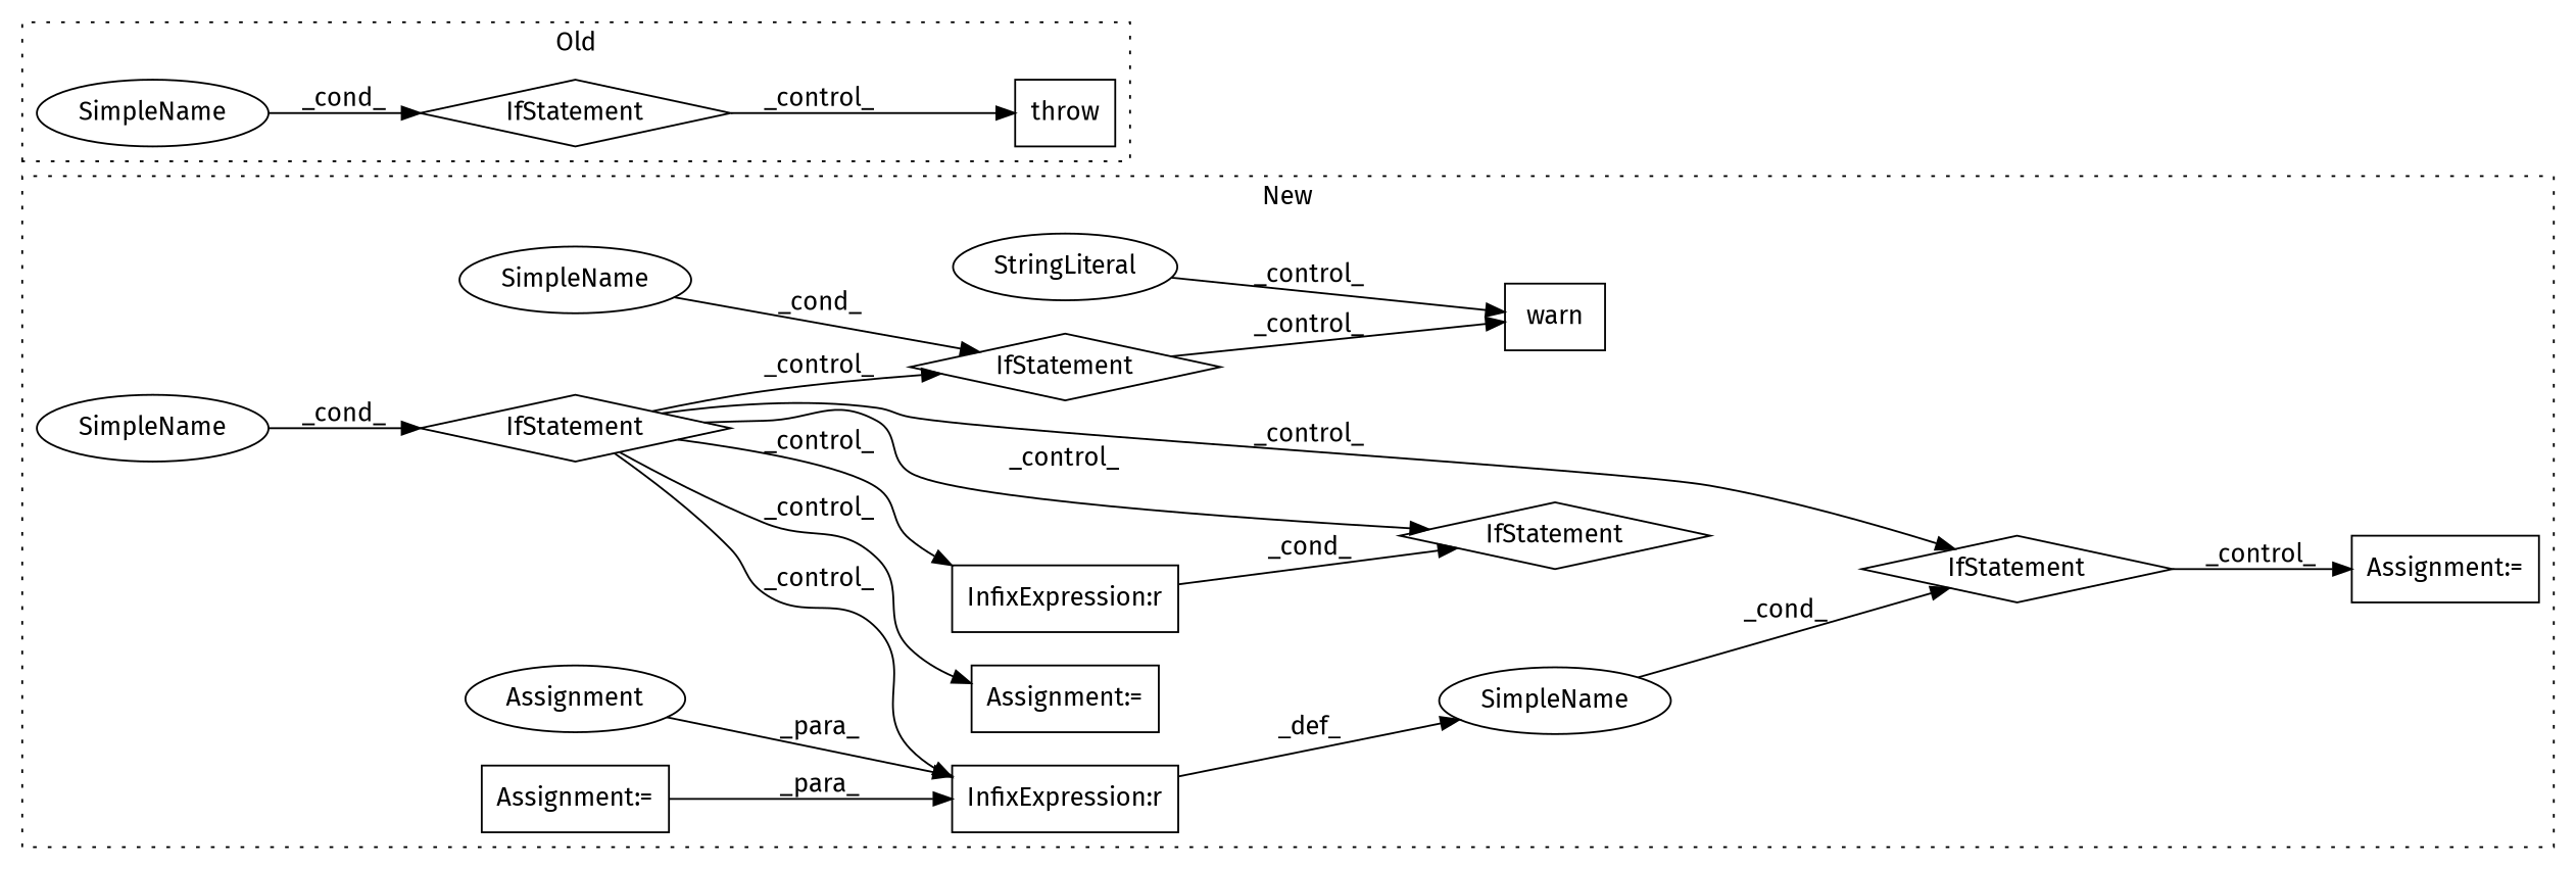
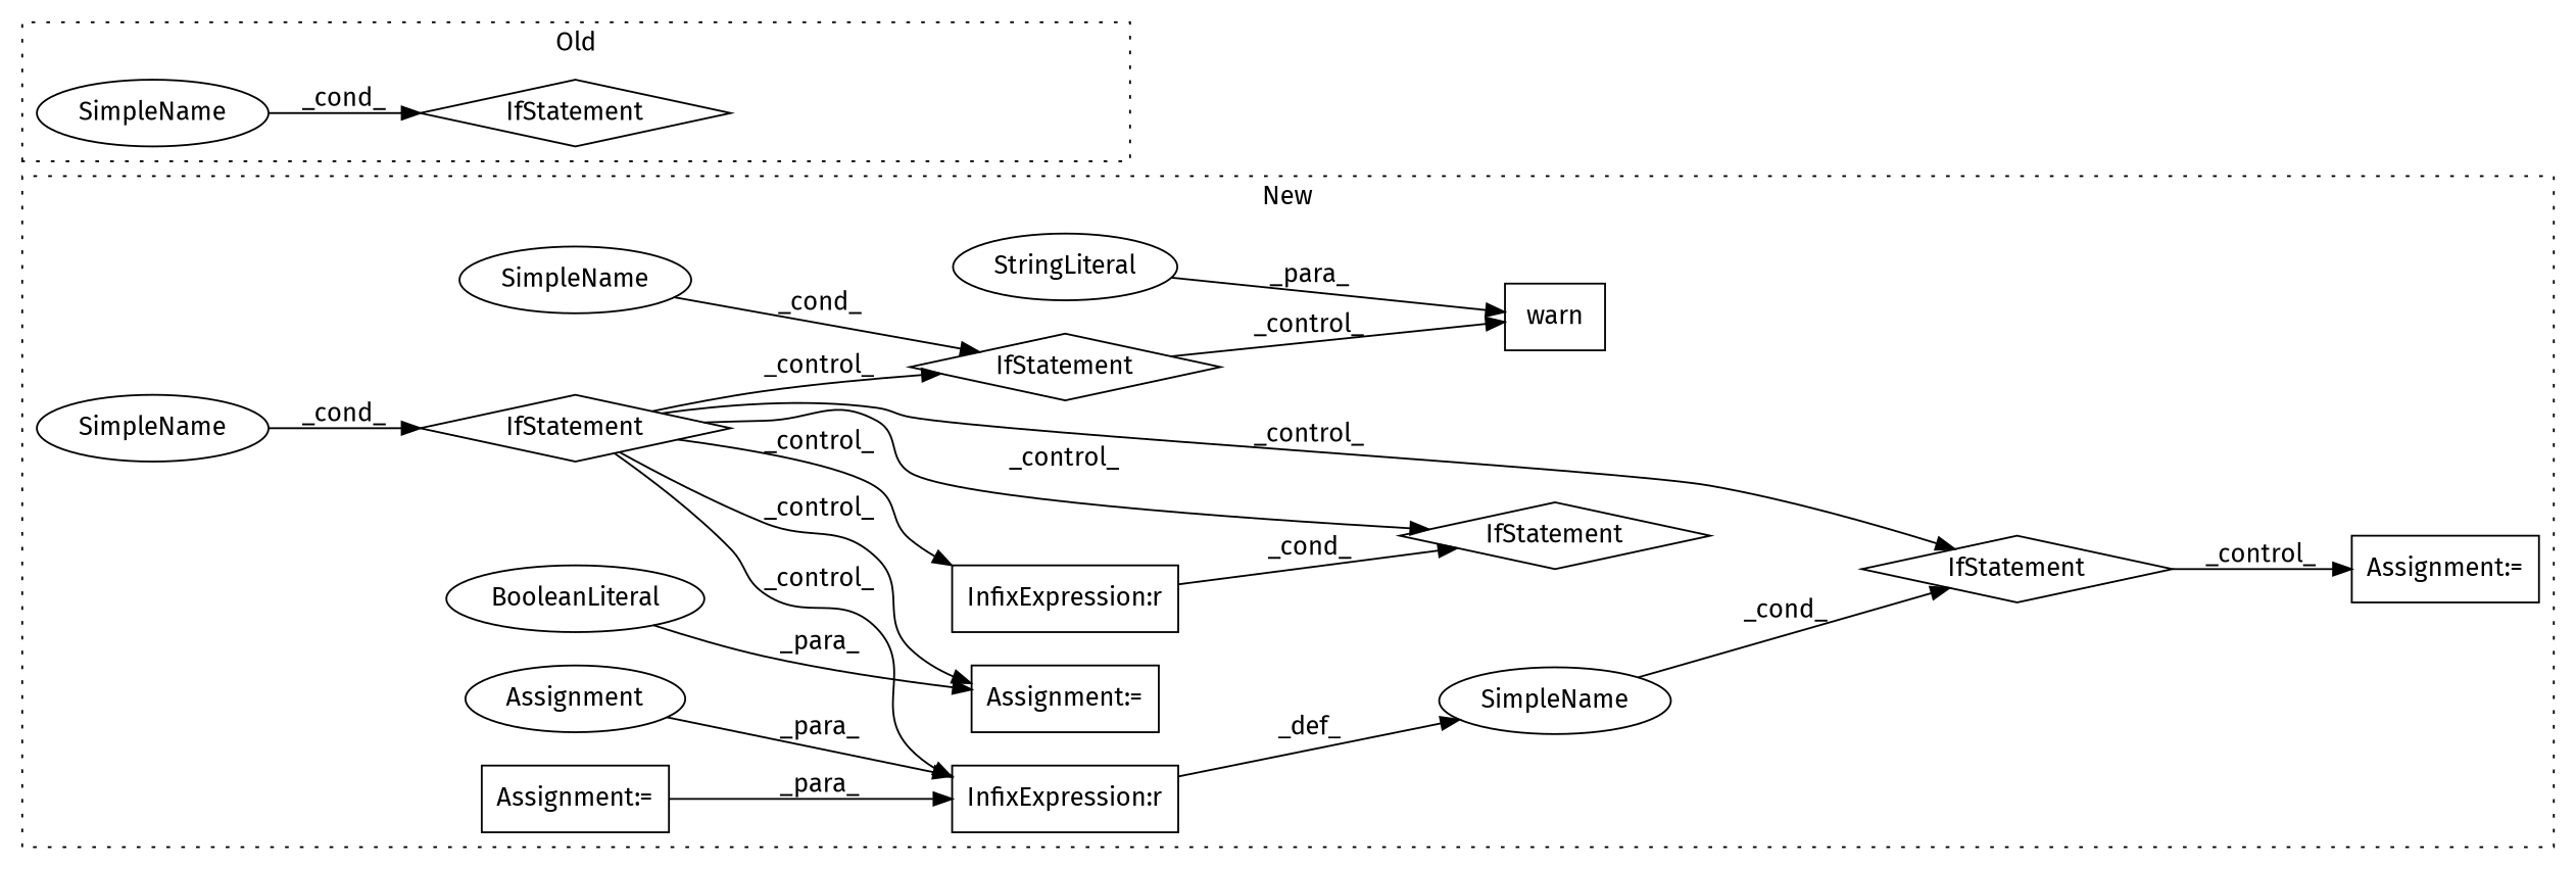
  digraph {
    fontname="Fira Sans"
    rankdir=LR
    node [a=25 fontname="Fira Sans" l="4,2" shape=box]
    edge [fontname="Fira Sans"]
    n1 [a=32 l="5,1" label=warn s="17738,17816"]
    n2 [a=45 l=73 label=StringLiteral s=17743 shape=ellipse]
    n3 [label=IfStatement s="17334,17371" shape=diamond]
    n4 [a=42 label=SimpleName shape=ellipse l=""]
    n5 [a=7 l=1 label="Assignment:=" s=17679]
    n6 [a=7 l=1 label="Assignment:=" s=18009]
    n7 [label=IfStatement s="17861,17885" shape=diamond]
    n8 [a=42 label=SimpleName shape=ellipse l=""]
    n9 [label=IfStatement s="17381,17404" shape=diamond]
    n10 [label=IfStatement s="17701,17717" shape=diamond]
    n11 [a=27 l=4 label="InfixExpression:r" s=17880]
    n12 [a=27 l=4 label="InfixExpression:r" s=17399]
+   n13 [a=9 l=5 label=BooleanLiteral s=17680 shape=ellipse]
    n14 [a=34 l=1 label=Assignment s=17884 shape=ellipse]
    n15 [a=7 l=15 label="Assignment:=" s=17134]
    n16 [a=42 l=12 label=SimpleName s=17705 shape=ellipse]
-   n17 [a=53 l=6 label=throw s=17194]
    n18 [label=IfStatement s="17147,17184" shape=diamond]
    n19 [a=42 label=SimpleName shape=ellipse l=""]
    subgraph cluster_1 {
      label=New
      style=dotted
      n1
      n2
      n3
      n4
      n5
      n6
      n7
      n8
      n9
      n10
      n11
      n12
+     n13
      n14
      n15
      n16
    }
    subgraph cluster_2 {
      label=Old
      style=dotted
-     n17
      n18
      n19
    }
-   n2 -> n1 [label=_control_]
+   n2 -> n1 [label=_para_]
    n3 -> n5 [label=_control_]
    n3 -> n7 [label=_control_]
    n3 -> n9 [label=_control_]
    n3 -> n10 [label=_control_]
    n3 -> n11 [label=_control_]
    n3 -> n12 [label=_control_]
    n4 -> n3 [label=_cond_]
    n7 -> n6 [label=_control_]
    n8 -> n7 [label=_cond_]
    n10 -> n1 [label=_control_]
    n11 -> n8 [label=_def_]
    n12 -> n9 [label=_cond_]
+   n13 -> n5 [label=_para_]
    n14 -> n11 [label=_para_]
    n15 -> n11 [label=_para_]
    n16 -> n10 [label=_cond_]
-   n18 -> n17 [label=_control_]
    n19 -> n18 [label=_cond_]
  }
